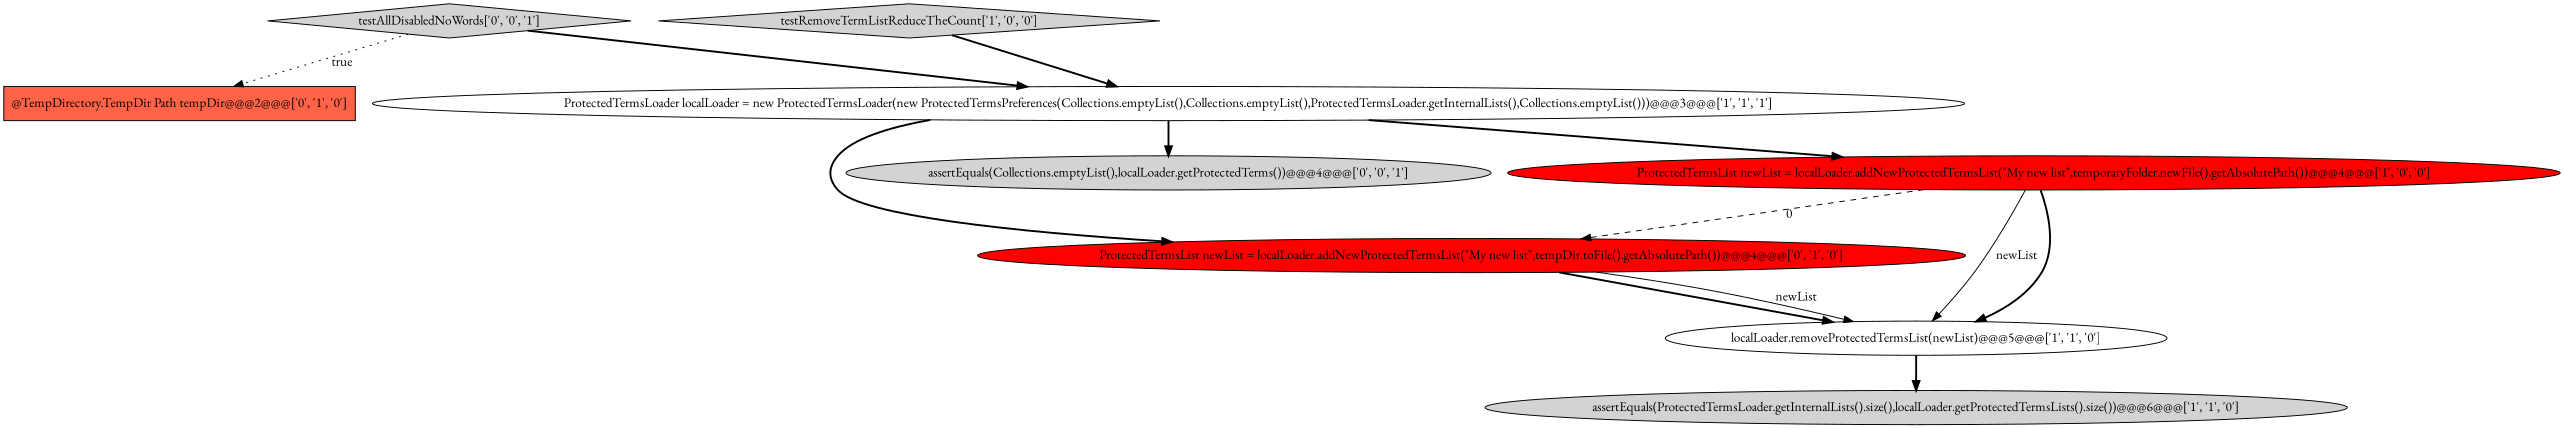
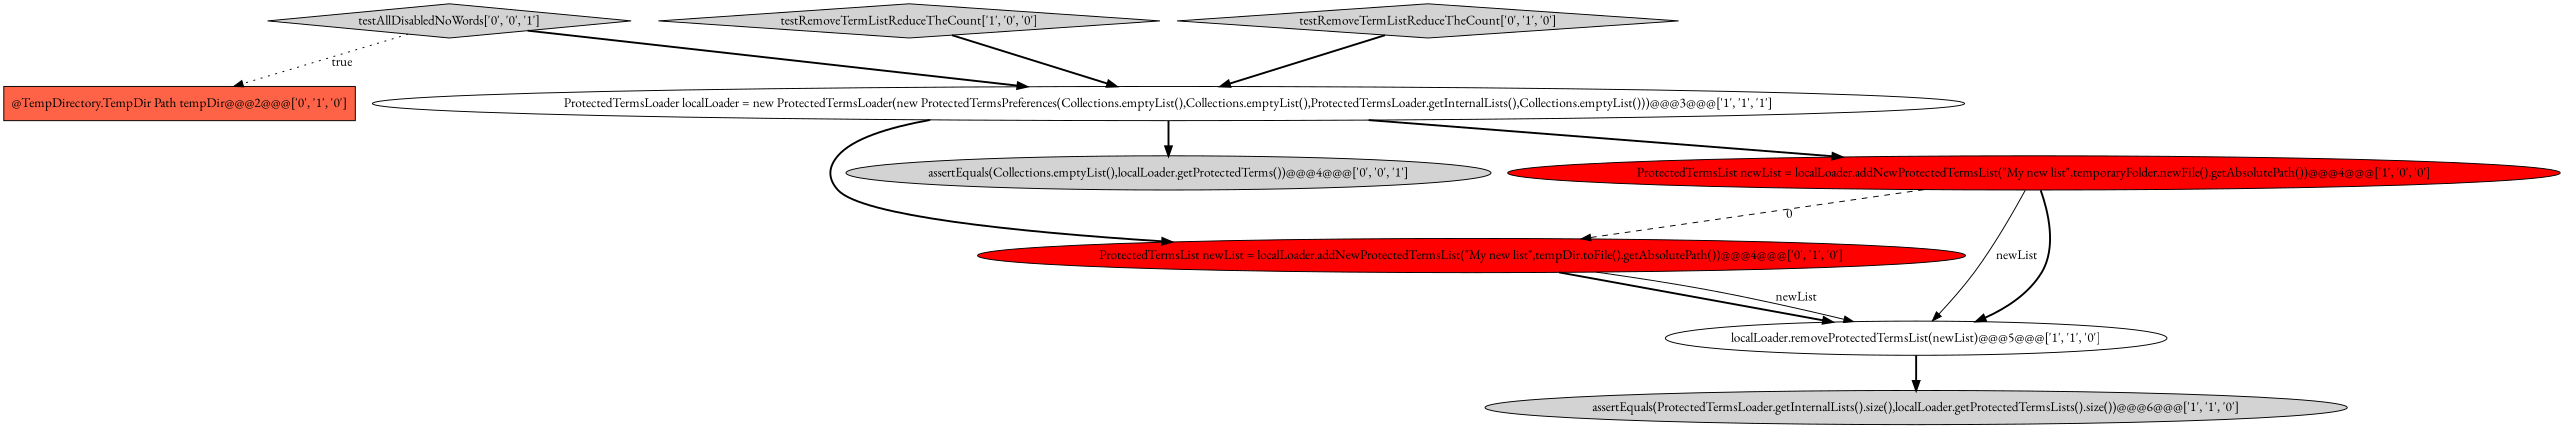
  digraph {
    fontname="EB Garamond"
    node [fillcolor=lightgray fontname="EB Garamond" shape=ellipse style=filled]
    edge [fontname="EB Garamond" style=bold]
    n1 [label="assertEquals(ProtectedTermsLoader.getInternalLists().size(),localLoader.getProtectedTermsLists().size())@@@6@@@['1', '1', '0']"]
    n2 [fillcolor=red label="ProtectedTermsList newList = localLoader.addNewProtectedTermsList(\"My new list\",tempDir.toFile().getAbsolutePath())@@@4@@@['0', '1', '0']"]
    n3 [fillcolor=white label="localLoader.removeProtectedTermsList(newList)@@@5@@@['1', '1', '0']"]
    n4 [fillcolor=white label="ProtectedTermsLoader localLoader = new ProtectedTermsLoader(new ProtectedTermsPreferences(Collections.emptyList(),Collections.emptyList(),ProtectedTermsLoader.getInternalLists(),Collections.emptyList()))@@@3@@@['1', '1', '1']"]
    n5 [label="assertEquals(Collections.emptyList(),localLoader.getProtectedTerms())@@@4@@@['0', '0', '1']"]
    n6 [fillcolor=red label="ProtectedTermsList newList = localLoader.addNewProtectedTermsList(\"My new list\",temporaryFolder.newFile().getAbsolutePath())@@@4@@@['1', '0', '0']"]
    n7 [label="testAllDisabledNoWords['0', '0', '1']" shape=diamond]
    n8 [fillcolor=tomato label="@TempDirectory.TempDir Path tempDir@@@2@@@['0', '1', '0']" shape=box]
    n9 [label="testRemoveTermListReduceTheCount['1', '0', '0']" shape=diamond]
+   n10 [label="testRemoveTermListReduceTheCount['0', '1', '0']" shape=diamond]
    n2 -> n3
    n2 -> n3 [label=newList style=solid]
    n3 -> n1
    n4 -> n2
    n4 -> n5
    n4 -> n6
    n6 -> n2 [label=0 style=dashed]
    n6 -> n3 [label=newList style=solid]
    n6 -> n3
    n7 -> n4
    n7 -> n8 [label=true style=dotted]
    n9 -> n4
+   n10 -> n4
  }
